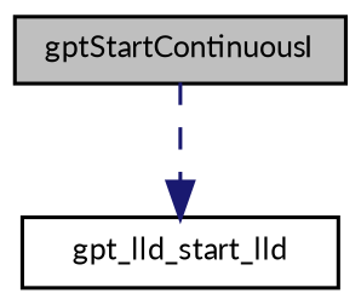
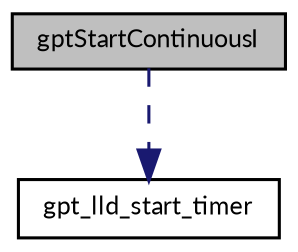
  digraph {
    rankdir=TB
    fontname=Lato
    node [color=black fontname=Lato fontsize=8 shape=record]
    n1 [fillcolor=grey75 fontcolor=black height=0.2 label=gptStartContinuousI style=filled width=0.4]
-   n2 [height=0.2 label=gpt_lld_start_lld width=0.4]
+   n2 [height=0.2 label=gpt_lld_start_timer width=0.4]
    n1 -> n2 [color=midnightblue fontname=Lato fontsize=8 labelfontname=Helvetica labelfontsize=8 style=dashed]
  }
